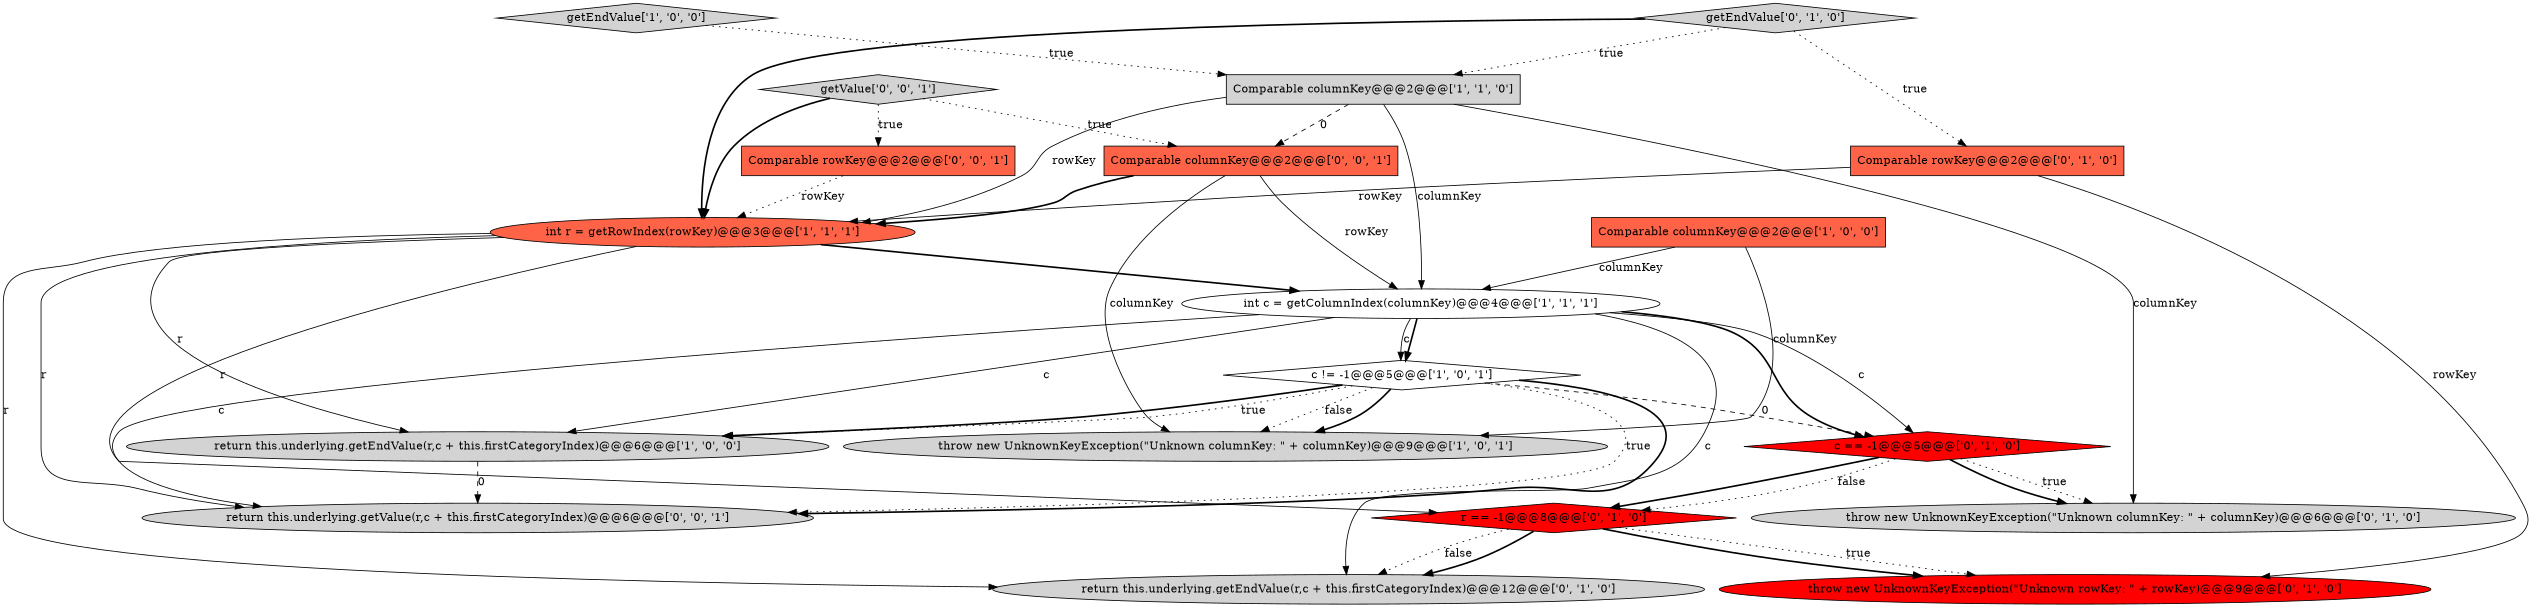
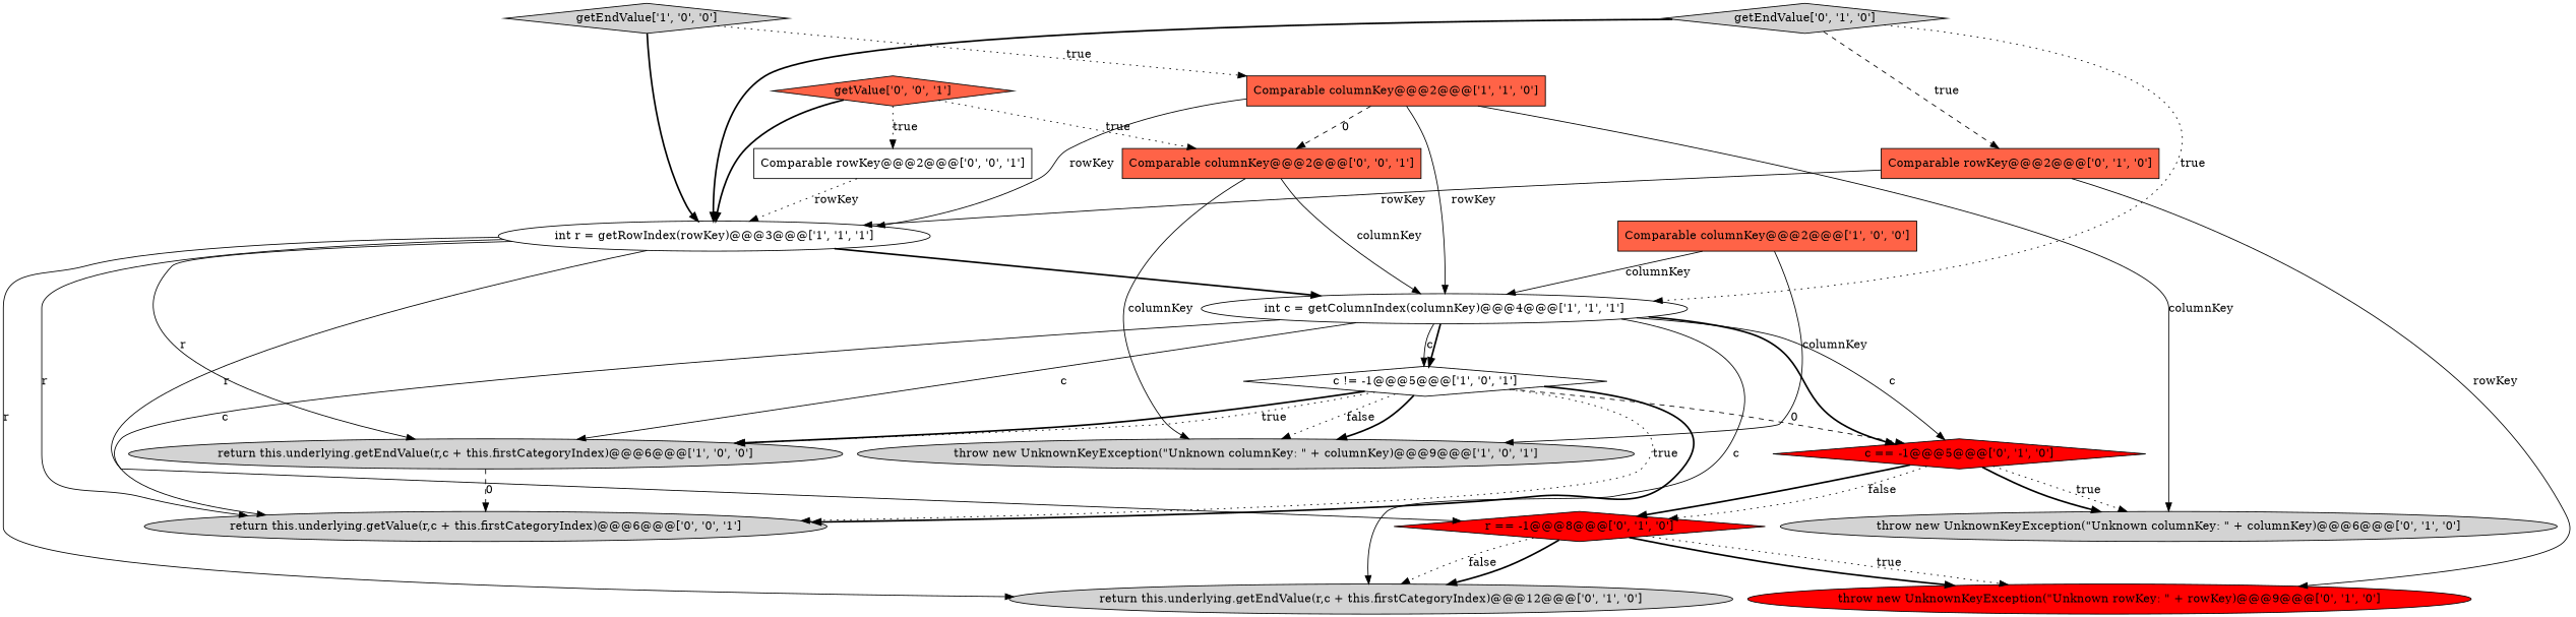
  digraph {
    node [fillcolor=lightgray shape=ellipse style=filled]
    edge [style=solid]
    n1 [fillcolor=white label="int c = getColumnIndex(columnKey)@@@4@@@['1', '1', '1']"]
    n2 [fillcolor=red label="c == -1@@@5@@@['0', '1', '0']" shape=diamond]
    n3 [label="return this.underlying.getEndValue(r,c + this.firstCategoryIndex)@@@6@@@['1', '0', '0']"]
    n4 [label="return this.underlying.getEndValue(r,c + this.firstCategoryIndex)@@@12@@@['0', '1', '0']"]
    n5 [label="return this.underlying.getValue(r,c + this.firstCategoryIndex)@@@6@@@['0', '0', '1']"]
    n6 [fillcolor=white label="c != -1@@@5@@@['1', '0', '1']" shape=diamond]
    n7 [fillcolor=red label="r == -1@@@8@@@['0', '1', '0']" shape=diamond]
    n8 [label="throw new UnknownKeyException(\"Unknown columnKey: \" + columnKey)@@@6@@@['0', '1', '0']"]
    n9 [label="throw new UnknownKeyException(\"Unknown columnKey: \" + columnKey)@@@9@@@['1', '0', '1']"]
    n10 [fillcolor=red label="throw new UnknownKeyException(\"Unknown rowKey: \" + rowKey)@@@9@@@['0', '1', '0']"]
    n11 [fillcolor=tomato label="Comparable columnKey@@@2@@@['0', '0', '1']" shape=box]
    n12 [fillcolor=tomato label="Comparable columnKey@@@2@@@['1', '0', '0']" shape=box]
-   n13 [fillcolor=tomato label="Comparable rowKey@@@2@@@['0', '0', '1']" shape=box]
-   n14 [fillcolor=tomato label="int r = getRowIndex(rowKey)@@@3@@@['1', '1', '1']"]
-   n15 [label="getValue['0', '0', '1']" shape=diamond]
+   n13 [fillcolor=white label="Comparable rowKey@@@2@@@['0', '0', '1']" shape=box]
+   n14 [fillcolor=white label="int r = getRowIndex(rowKey)@@@3@@@['1', '1', '1']"]
+   n15 [fillcolor=tomato label="getValue['0', '0', '1']" shape=diamond]
    n16 [fillcolor=tomato label="Comparable rowKey@@@2@@@['0', '1', '0']" shape=box]
-   n17 [label="Comparable columnKey@@@2@@@['1', '1', '0']" shape=box]
+   n17 [fillcolor=tomato label="Comparable columnKey@@@2@@@['1', '1', '0']" shape=box]
    n18 [label="getEndValue['1', '0', '0']" shape=diamond]
    n19 [label="getEndValue['0', '1', '0']" shape=diamond]
    n1 -> n2 [style=bold]
    n1 -> n2 [label=c]
    n1 -> n3 [label=c]
    n1 -> n4 [label=c]
    n1 -> n5 [label=c]
    n1 -> n6 [label=c]
    n1 -> n6 [style=bold]
    n2 -> n7 [label=false style=dotted]
    n2 -> n7 [style=bold]
    n2 -> n8 [label=true style=dotted]
    n2 -> n8 [style=bold]
    n3 -> n5 [label=0 style=dashed]
    n6 -> n2 [label=0 style=dashed]
    n6 -> n3 [style=bold]
    n6 -> n3 [label=true style=dotted]
    n6 -> n5 [label=true style=dotted]
    n6 -> n5 [style=bold]
    n6 -> n9 [label=false style=dotted]
    n6 -> n9 [style=bold]
    n7 -> n4 [style=bold]
    n7 -> n4 [label=false style=dotted]
    n7 -> n10 [label=true style=dotted]
    n7 -> n10 [style=bold]
-   n11 -> n1 [label=rowKey]
+   n11 -> n1 [label=columnKey]
    n11 -> n9 [label=columnKey]
    n12 -> n1 [label=columnKey]
    n12 -> n9 [label=columnKey]
    n13 -> n14 [label=rowKey style=dotted]
    n14 -> n1 [style=bold]
    n14 -> n3 [label=r]
    n14 -> n4 [label=r]
    n14 -> n5 [label=r]
    n14 -> n7 [label=r]
    n15 -> n11 [label=true style=dotted]
    n15 -> n13 [label=true style=dotted]
    n15 -> n14 [style=bold]
    n16 -> n10 [label=rowKey]
    n16 -> n14 [label=rowKey]
-   n17 -> n1 [label=columnKey]
+   n17 -> n1 [label=rowKey]
    n17 -> n8 [label=columnKey]
    n17 -> n11 [label=0 style=dashed]
    n17 -> n14 [label=rowKey]
-   n11 -> n14 [style=bold]
+   n18 -> n14 [style=bold]
    n18 -> n17 [label=true style=dotted]
    n19 -> n14 [style=bold]
-   n19 -> n16 [label=true style=dotted]
-   n19 -> n17 [label=true style=dotted]
+   n19 -> n16 [label=true style=dashed]
+   n19 -> n1 [label=true style=dotted]
  }
